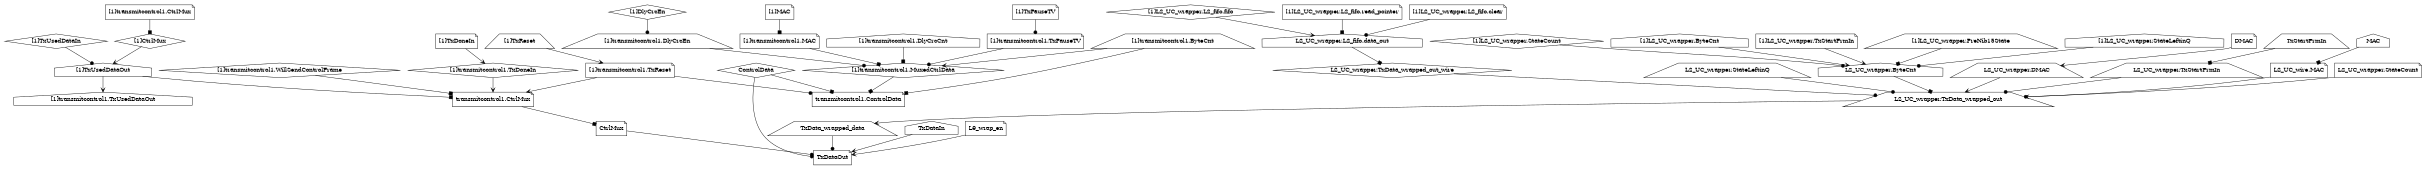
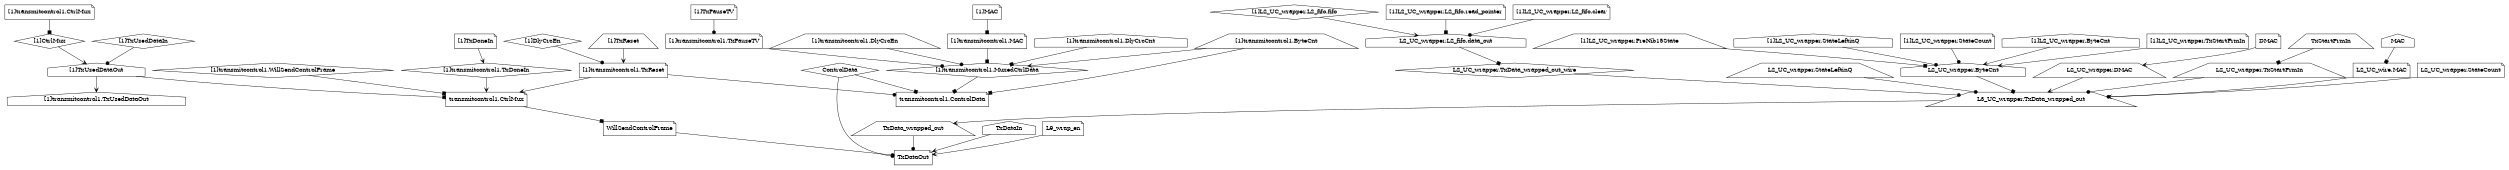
  strict digraph {
    node [complexity=6 importance=0.0178359886578 rank=0.00297266477631 shape=note]
    edge [arrowhead=box]
    "[1]transmitcontrol1.TxUsedDataOut" [complexity=8 importance=0.0536933568623 rank=0.00671166960778 shape=house]
    "transmitcontrol1.CtrlMux" [importance=0.0248489053772 rank=0.00414148422954]
-   CtrlMux [importance=0.018248532505 rank=0.00304142208417]
+   CtrlMux [importance=0.018248532505 rank=0.00304142208417 label=WillSendControlFrame]
    TxDataOut [complexity=0 importance=0.0148458105121 rank=0.0]
    "[1]L2_UC_wrapper.L2_fifo.fifo" [complexity=13 importance=0.119248489656 rank=0.00917296074275 shape=diamond]
    "L2_UC_wrapper.L2_fifo.data_out" [complexity=8 importance=0.055938165092 rank=0.00699227063651 shape=house]
    "L2_UC_wrapper.TxData_wrapped_out_wire" [complexity=8 importance=0.0468917595048 rank=0.0058614699381 shape=diamond]
-   "L2_UC_wrapper.TxData_wrapped_out" [importance=0.0393778161309 rank=0.00656296935515 shape=trapezium]
+   "L2_UC_wrapper.TxData_wrapped_out" [importance=0.0393778161309 rank=0.00656296935515 shape=trapezium label="L3_UC_wrapper.TxData_wrapped_out"]
    "[1]transmitcontrol1.TxPauseTV" [complexity=12 importance=0.103566605895 rank=0.00863055049124]
    "[1]transmitcontrol1.MuxedCtrlData" [complexity=8 importance=0.0495406426226 rank=0.00619258032782 shape=diamond]
    "transmitcontrol1.ControlData" [importance=0.0343052053498 rank=0.00571753422497]
    ControlData [importance=0.0233265442609 rank=0.00388775737682 shape=diamond]
-   TxData_wrapped_out [importance=0.0250172584367 rank=0.00416954307278 shape=trapezium label=TxData_wrapped_data]
+   TxData_wrapped_out [importance=0.0250172584367 rank=0.00416954307278 shape=trapezium]
    "[1]transmitcontrol1.ByteCnt" [complexity=9 importance=1.00362656632 rank=0.111514062925 shape=trapezium]
    "[1]transmitcontrol1.DlyCrcEn" [complexity=11 importance=0.201900319888 rank=0.0183545745353 shape=trapezium]
    TxDataIn [shape=house]
    "[1]transmitcontrol1.WillSendControlFrame" [complexity=8 importance=0.0600386942284 rank=0.00750483677855 shape=diamond]
    "L2_UC_wrapper.StateLeftinQ" [complexity=9 importance=0.556869545753 rank=0.0618743939726 shape=trapezium]
    "[1]TxUsedDataOut" [complexity=8 importance=0.0577146778256 rank=0.0072143347282 shape=house]
    "[1]L2_UC_wrapper.ByteCnt" [complexity=9 importance=0.519467234652 rank=0.057718581628 shape=house]
    "L2_UC_wrapper.ByteCnt" [complexity=7 importance=0.515689422177 rank=0.0736699174538 shape=house]
    "[1]TxDoneIn" [complexity=7 importance=0.031042853455 rank=0.00443469335071]
    "[1]transmitcontrol1.TxDoneIn" [complexity=7 importance=0.0280526753092 rank=0.00400752504418 shape=diamond]
    "[1]L2_UC_wrapper.L2_fifo.read_pointer" [complexity=11 importance=0.0637858683035 rank=0.00579871530032]
    "[1]TxReset" [complexity=7 importance=0.0806205188297 rank=0.0115172169757 shape=trapezium]
    "[1]transmitcontrol1.TxReset" [complexity=7 importance=0.0776303406839 rank=0.0110900486691]
    "[1]MAC" [complexity=20 importance=0.303722592862 rank=0.0151861296431]
    "[1]transmitcontrol1.MAC" [complexity=20 importance=0.300732414716 rank=0.0150366207358]
    "L2_UC_wrapper.DMAC" [complexity=18 importance=0.240752217435 rank=0.0133751231908 shape=trapezium]
    "[1]L2_UC_wrapper.TxStartFrmIn" [complexity=10 importance=0.518845727267 rank=0.0518845727267]
    "[1]L2_UC_wrapper.PreNib15State" [complexity=9 importance=0.51939727223 rank=0.0577108080255 shape=trapezium]
    "L2_UC_wrapper.TxStartFrmIn" [complexity=9 importance=0.554445730924 rank=0.0616050812137 shape=trapezium]
    DMAC [complexity=18 importance=0.243742395581 rank=0.0135412441989]
    n34 [label=L9_wrap_en]
    n35 [complexity=18 importance=0.239755455766 label="L2_UC_wire.MAC" rank=0.0133197475426]
    "[1]TxUsedDataIn" [complexity=11 importance=0.0607048559714 rank=0.00551862327012 shape=diamond]
    "[1]L2_UC_wrapper.StateLeftinQ" [complexity=10 importance=0.521269542097 rank=0.0521269542097 shape=house]
    "L2_UC_wrapper.StateCount" [complexity=9 importance=0.555619914699 rank=0.0617355460777]
    "[1]CtrlMux" [complexity=11 importance=0.0611173998185 rank=0.00555612725623 shape=diamond]
    "[1]TxPauseTV" [complexity=12 importance=0.106556784041 rank=0.00887973200338]
    TxStartFrmIn [complexity=9 importance=0.557435909069 rank=0.0619373232299 shape=trapezium]
    "[1]L2_UC_wrapper.L2_fifo.clear" [complexity=9 importance=0.116361650834 rank=0.0129290723149]
    "[1]DlyCrcEn" [complexity=11 importance=0.204890498034 rank=0.0186264089122 shape=diamond]
    "[1]transmitcontrol1.DlyCrcCnt" [complexity=11 importance=0.106198872384 rank=0.00965444294399 shape=house]
    MAC [complexity=18 importance=0.242745633912 rank=0.0134858685506 shape=house]
-   "[1]L2_UC_wrapper.StateCount" [complexity=12 importance=1.03570933322 rank=0.0863091111017 shape=diamond]
+   "[1]L2_UC_wrapper.StateCount" [complexity=12 importance=1.03570933322 rank=0.0863091111017]
    "[1]transmitcontrol1.CtrlMux" [complexity=11 importance=0.0677177726907 rank=0.0061561611537]
    "transmitcontrol1.CtrlMux" -> CtrlMux
    CtrlMux -> TxDataOut [arrowhead=dot]
    "[1]L2_UC_wrapper.L2_fifo.fifo" -> "L2_UC_wrapper.L2_fifo.data_out" [arrowhead=vee]
    "L2_UC_wrapper.L2_fifo.data_out" -> "L2_UC_wrapper.TxData_wrapped_out_wire"
    "L2_UC_wrapper.TxData_wrapped_out_wire" -> "L2_UC_wrapper.TxData_wrapped_out" [arrowhead=dot]
    "L2_UC_wrapper.TxData_wrapped_out" -> TxData_wrapped_out [arrowhead=vee]
    "[1]transmitcontrol1.TxPauseTV" -> "[1]transmitcontrol1.MuxedCtrlData" [arrowhead=dot]
    "[1]transmitcontrol1.MuxedCtrlData" -> "transmitcontrol1.ControlData"
    ControlData -> TxDataOut [arrowhead=dot]
    ControlData -> "transmitcontrol1.ControlData"
    TxData_wrapped_out -> TxDataOut [arrowhead=dot]
    "[1]transmitcontrol1.ByteCnt" -> "[1]transmitcontrol1.MuxedCtrlData" [arrowhead=vee]
    "[1]transmitcontrol1.ByteCnt" -> "transmitcontrol1.ControlData"
    "[1]transmitcontrol1.DlyCrcEn" -> "[1]transmitcontrol1.MuxedCtrlData" [arrowhead=dot]
    TxDataIn -> TxDataOut [arrowhead=vee]
    "[1]transmitcontrol1.WillSendControlFrame" -> "transmitcontrol1.CtrlMux"
    "L2_UC_wrapper.StateLeftinQ" -> "L2_UC_wrapper.TxData_wrapped_out" [arrowhead=dot]
    "[1]TxUsedDataOut" -> "[1]transmitcontrol1.TxUsedDataOut" [arrowhead=vee]
    "[1]TxUsedDataOut" -> "transmitcontrol1.CtrlMux"
    "[1]L2_UC_wrapper.ByteCnt" -> "L2_UC_wrapper.ByteCnt" [arrowhead=vee]
    "L2_UC_wrapper.ByteCnt" -> "L2_UC_wrapper.TxData_wrapped_out"
    "[1]TxDoneIn" -> "[1]transmitcontrol1.TxDoneIn" [arrowhead=vee]
    "[1]transmitcontrol1.TxDoneIn" -> "transmitcontrol1.CtrlMux" [arrowhead=vee]
    "[1]L2_UC_wrapper.L2_fifo.read_pointer" -> "L2_UC_wrapper.L2_fifo.data_out"
    "[1]TxReset" -> "[1]transmitcontrol1.TxReset" [arrowhead=vee]
    "[1]transmitcontrol1.TxReset" -> "transmitcontrol1.CtrlMux" [arrowhead=vee]
    "[1]transmitcontrol1.TxReset" -> "transmitcontrol1.ControlData" [arrowhead=dot]
    "[1]MAC" -> "[1]transmitcontrol1.MAC"
    "[1]transmitcontrol1.MAC" -> "[1]transmitcontrol1.MuxedCtrlData"
    "L2_UC_wrapper.DMAC" -> "L2_UC_wrapper.TxData_wrapped_out" [arrowhead=vee]
    "[1]L2_UC_wrapper.TxStartFrmIn" -> "L2_UC_wrapper.ByteCnt" [arrowhead=vee]
    "[1]L2_UC_wrapper.PreNib15State" -> "L2_UC_wrapper.ByteCnt"
    "L2_UC_wrapper.TxStartFrmIn" -> "L2_UC_wrapper.TxData_wrapped_out" [arrowhead=dot]
    DMAC -> "L2_UC_wrapper.DMAC" [arrowhead=vee]
    n34 -> TxDataOut [arrowhead=vee]
    n35 -> "L2_UC_wrapper.TxData_wrapped_out" [arrowhead=vee]
    "[1]TxUsedDataIn" -> "[1]TxUsedDataOut" [arrowhead=dot]
    "[1]L2_UC_wrapper.StateLeftinQ" -> "L2_UC_wrapper.ByteCnt" [arrowhead=dot]
    "L2_UC_wrapper.StateCount" -> "L2_UC_wrapper.TxData_wrapped_out" [arrowhead=dot]
    "[1]CtrlMux" -> "[1]TxUsedDataOut" [arrowhead=vee]
    "[1]TxPauseTV" -> "[1]transmitcontrol1.TxPauseTV" [arrowhead=dot]
    TxStartFrmIn -> "L2_UC_wrapper.TxStartFrmIn"
    "[1]L2_UC_wrapper.L2_fifo.clear" -> "L2_UC_wrapper.L2_fifo.data_out" [arrowhead=dot]
-   "[1]DlyCrcEn" -> "[1]transmitcontrol1.DlyCrcEn" [arrowhead=dot]
+   "[1]DlyCrcEn" -> "[1]transmitcontrol1.TxReset" [arrowhead=dot]
    "[1]transmitcontrol1.DlyCrcCnt" -> "[1]transmitcontrol1.MuxedCtrlData"
    MAC -> n35
    "[1]L2_UC_wrapper.StateCount" -> "L2_UC_wrapper.ByteCnt" [arrowhead=dot]
    "[1]transmitcontrol1.CtrlMux" -> "[1]CtrlMux"
  }
